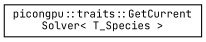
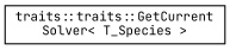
  digraph {
    rankdir=LR
    fontname="JetBrains Mono"
-   n1 [color=black fillcolor=white fontname="JetBrains Mono" fontsize=10 height=0.2 label="picongpu::traits::GetCurrent\lSolver\< T_Species \>" shape=record style=filled width=0.4]
+   n1 [color=black fillcolor=white fontname="JetBrains Mono" fontsize=10 height=0.2 label="traits::traits::GetCurrent\lSolver\< T_Species \>" shape=record style=filled width=0.4]
  }
